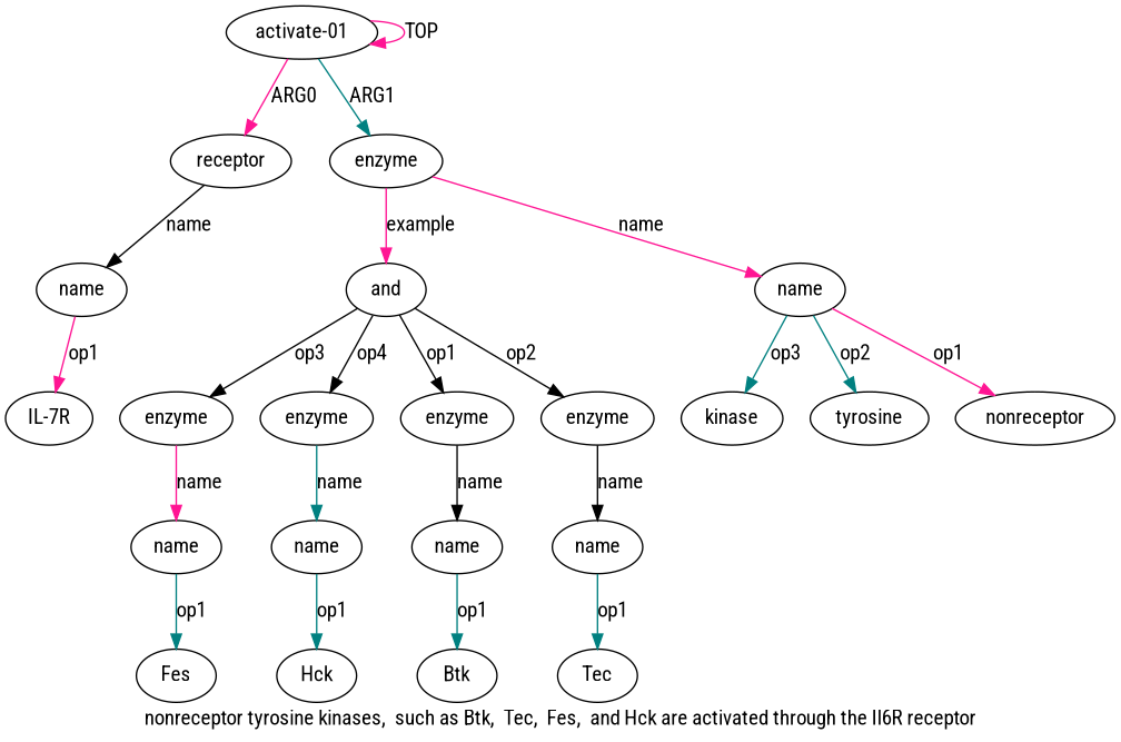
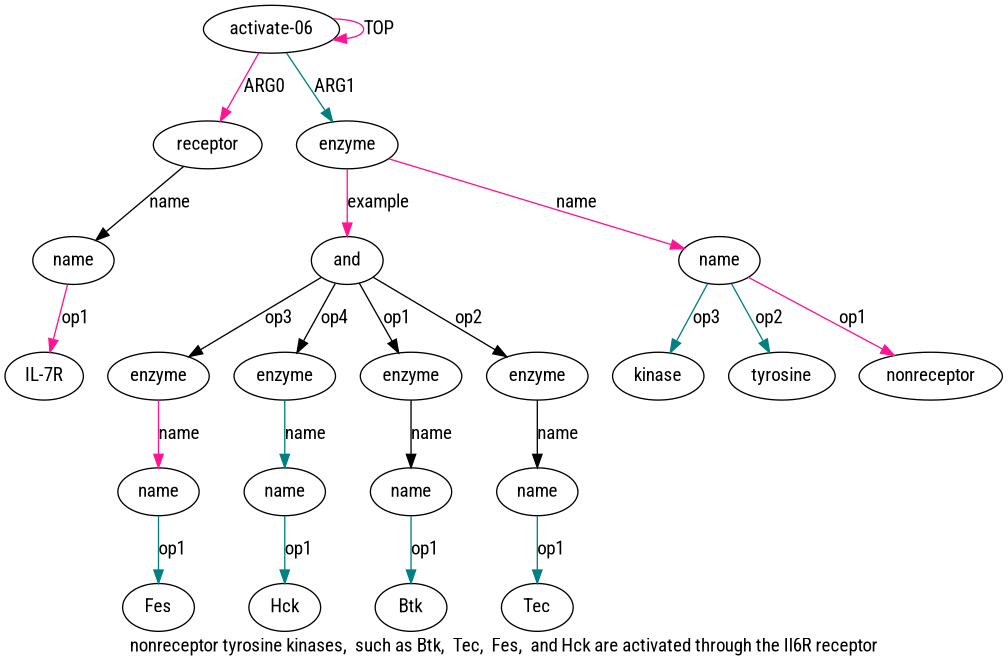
  digraph {
    fontname="Roboto Condensed"
    label="nonreceptor tyrosine kinases,  such as Btk,  Tec,  Fes,  and Hck are activated through the Il6R receptor"
    node [color=black fontname="Roboto Condensed" gold_ind=-1 gold_label=name test_ind=-1 test_label=name]
    edge [color=teal fontname="Roboto Condensed" gold_label=op1 test_label=op1]
    n1 [gold_label="IL-6R" label="IL-7R" test_label="IL-6R"]
    n2 [gold_label=Btk label=Btk test_label=Btk]
    n3 [gold_ind=9 label=name test_ind=9]
    n4 [gold_label=Tec label=Tec test_label=Tec]
    n5 [gold_label=kinase label=kinase test_label=kinase]
    n6 [gold_label=tyrosine label=tyrosine test_label=tyrosine]
    n7 [gold_label=Fes label=Fes test_label=Fes]
    n8 [gold_ind=11 label=name test_ind=11]
    n9 [gold_ind=10 gold_label=enzyme label=enzyme test_ind=10 test_label=enzyme]
    n10 [gold_ind=13 label=name test_ind=13]
    n11 [gold_label=Hck label=Hck test_label=Hck]
    n12 [gold_ind=12 gold_label=enzyme label=enzyme test_ind=12 test_label=enzyme]
    n13 [gold_ind=1 gold_label=receptor label=receptor test_ind=1 test_label=receptor]
    n14 [gold_ind=2 label=name test_ind=2]
-   n15 [gold_ind=0 gold_label="activate-01" label="activate-01" test_ind=0 test_label="activate-01"]
+   n15 [gold_ind=0 gold_label="activate-01" label="activate-06" test_ind=0 test_label="activate-01"]
    n16 [gold_ind=3 gold_label=enzyme label=enzyme test_ind=3 test_label=enzyme]
    n17 [gold_ind=5 gold_label=and label=and test_ind=5 test_label=and]
    n18 [gold_ind=4 label=name test_ind=4]
    n19 [gold_ind=6 gold_label=enzyme label=enzyme test_ind=6 test_label=enzyme]
    n20 [gold_ind=8 gold_label=enzyme label=enzyme test_ind=8 test_label=enzyme]
    n21 [gold_label=nonreceptor label=nonreceptor test_label=nonreceptor]
    n22 [gold_ind=7 label=name test_ind=7]
    n3 -> n4 [label=op1]
    n8 -> n7 [label=op1]
    n9 -> n8 [color=deeppink gold_label=name label=name test_label=name]
    n10 -> n11 [label=op1]
    n12 -> n10 [gold_label=name label=name test_label=name]
    n13 -> n14 [color=black gold_label=name label=name test_label=name]
    n14 -> n1 [color=deeppink label=op1]
    n15 -> n13 [color=deeppink gold_label=ARG0 label=ARG0 test_label=ARG0]
    n15 -> n15 [color=deeppink gold_label=TOP label=TOP test_label=TOP]
    n15 -> n16 [gold_label=ARG1 label=ARG1 test_label=ARG1]
    n16 -> n17 [color=deeppink gold_label=example label=example test_label=example]
    n16 -> n18 [color=deeppink gold_label=name label=name test_label=name]
    n17 -> n9 [color=black gold_label=op3 label=op3 test_label=op3]
    n17 -> n12 [color=black gold_label=op4 label=op4 test_label=op4]
    n17 -> n19 [color=black label=op1]
    n17 -> n20 [color=black gold_label=op2 label=op2 test_label=op2]
    n18 -> n5 [gold_label=op3 label=op3 test_label=op3]
    n18 -> n6 [gold_label=op2 label=op2 test_label=op2]
    n18 -> n21 [color=deeppink label=op1]
    n19 -> n22 [color=black gold_label=name label=name test_label=name]
    n20 -> n3 [color=black gold_label=name label=name test_label=name]
    n22 -> n2 [label=op1]
  }
